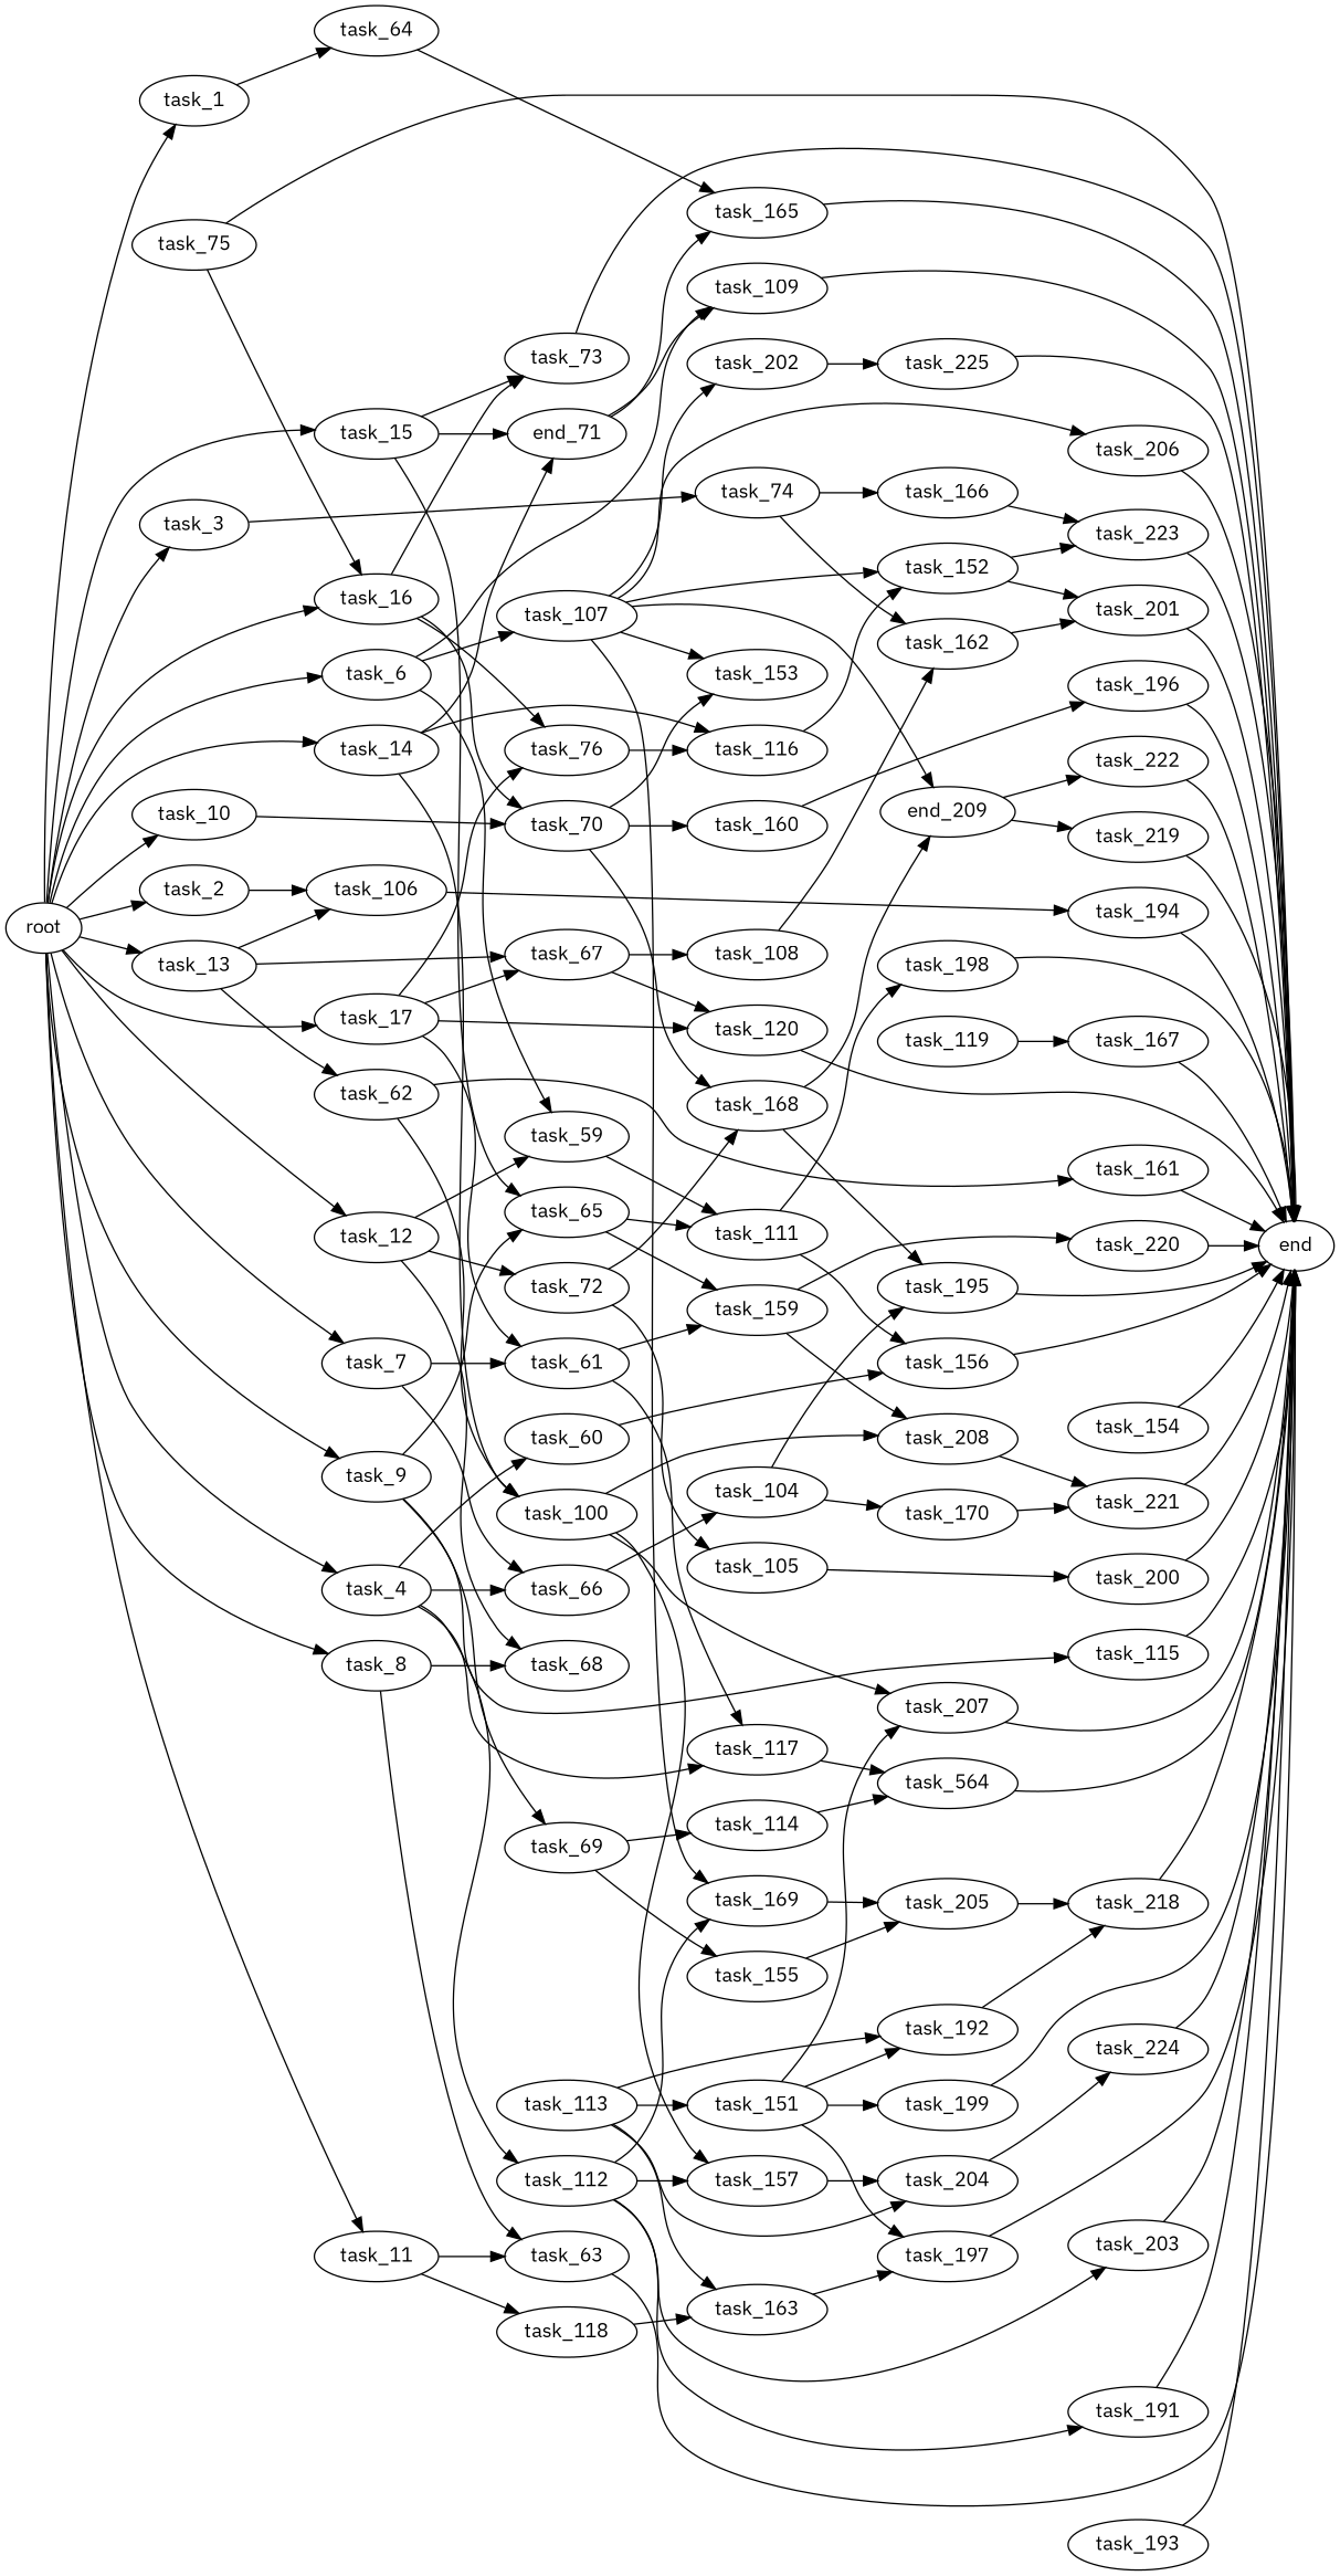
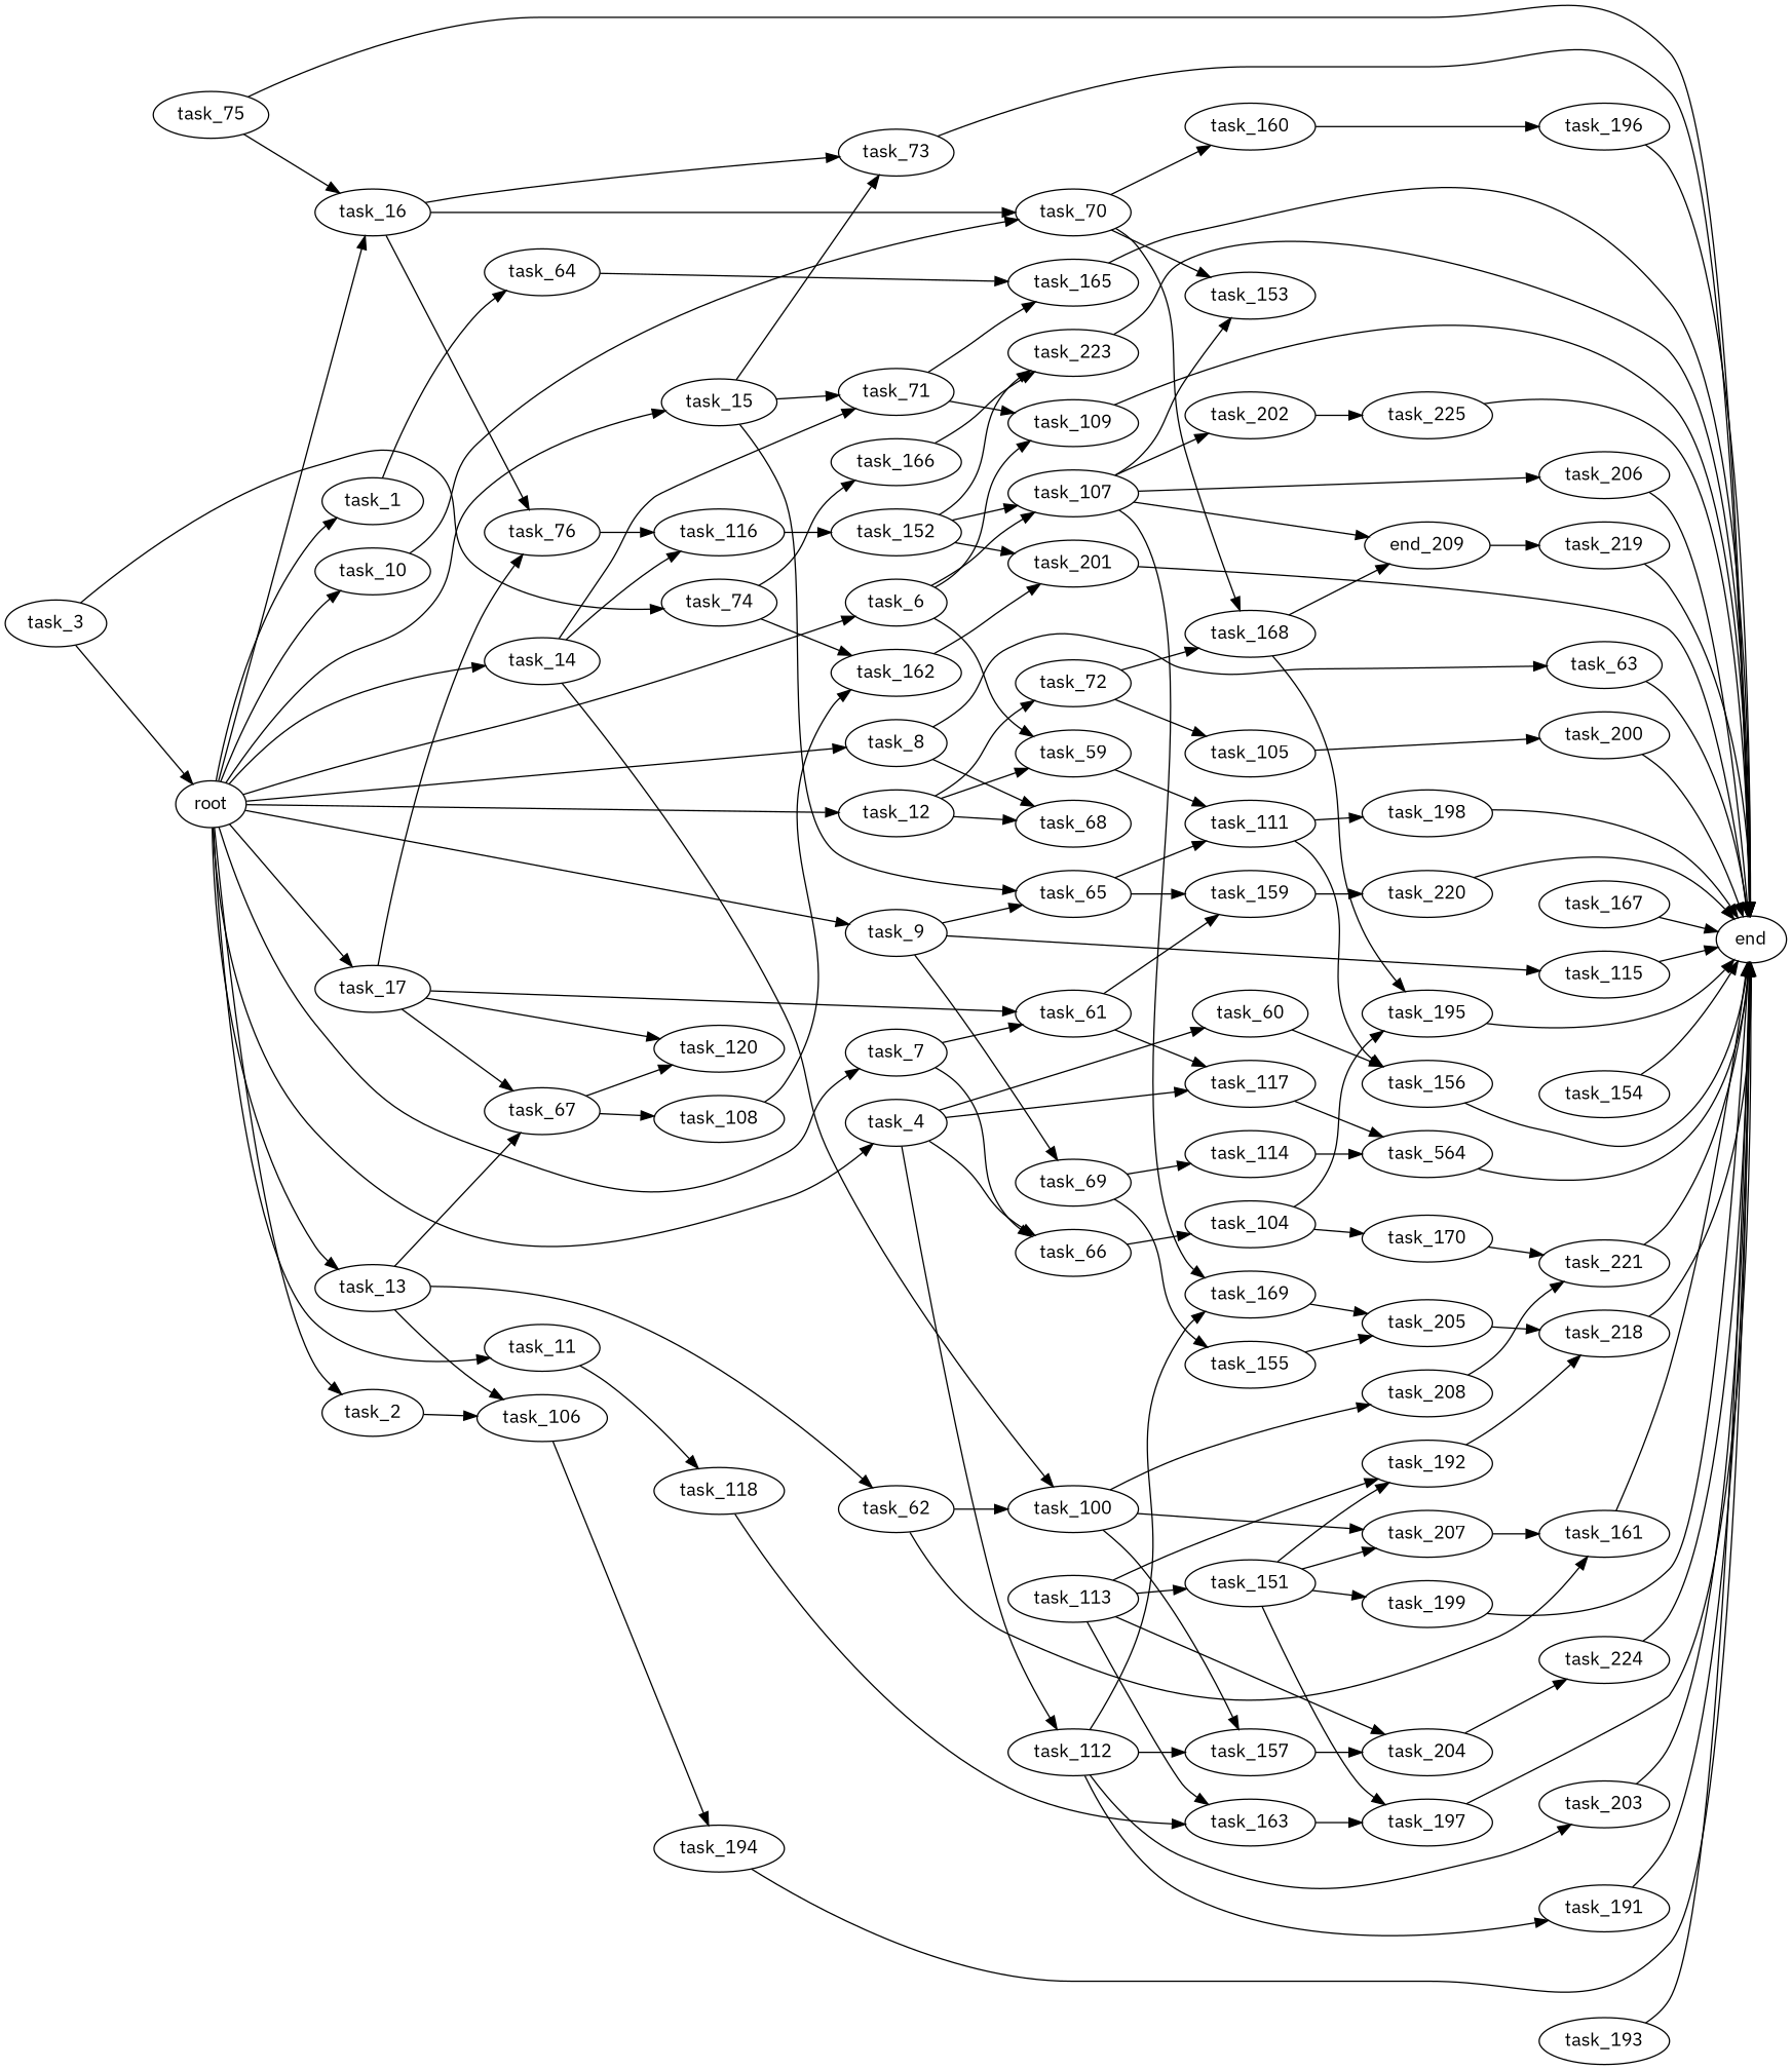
  digraph {
    fontname="IBM Plex Sans"
    rankdir=LR
    node [fontname="IBM Plex Sans"]
    edge [fontname="IBM Plex Sans"]
    root
    task_1
    task_2
    task_3
    task_4
    task_6
    task_7
    task_8
    task_9
    task_10
    task_11
    task_12
    task_13
    task_14
    task_15
    task_16
    task_17
    task_64
    task_106
    task_74
    task_60
    task_66
    task_112
    task_117
    task_59
    task_107
    task_109
    task_61
    task_63
    task_68
    task_65
    task_69
    task_115
    task_70
    task_118
    task_72
    task_62
    task_67
-   task_71 [label=end_71]
+   task_71
    n40 [label=task_100]
    task_116
    task_73
    task_76
    task_120
    task_165
    task_194
    task_162
    task_166
    task_156
    task_104
    task_169
    task_157
    task_191
    task_203
    n55 [label=task_564]
    task_113
    task_151
    task_163
    task_192
    task_204
    task_111
    task_153
    task_152
    task_202
    task_206
    n66 [label=end_209]
    end
    task_159
    task_114
    task_155
    task_160
    task_168
    task_105
    task_161
    task_108
    task_207
    task_208
    task_75
    task_198
-   task_119
    task_167
    task_220
    task_170
    task_195
    task_154
    task_205
    task_196
    task_200
    task_201
    task_223
    task_221
    task_225
-   task_222
    task_219
    task_197
    task_199
    task_218
    task_224
    task_193
    root -> task_1
    root -> task_2
-   root -> task_3
+   task_3 -> root
    root -> task_4
    root -> task_6
    root -> task_7
    root -> task_8
    root -> task_9
    root -> task_10
    root -> task_11
    root -> task_12
    root -> task_13
    root -> task_14
    root -> task_15
    root -> task_16
    root -> task_17
    task_1 -> task_64
    task_2 -> task_106
    task_3 -> task_74
    task_4 -> task_60
    task_4 -> task_66
    task_4 -> task_112
    task_4 -> task_117
    task_6 -> task_59
    task_6 -> task_107
    task_6 -> task_109
    task_7 -> task_66
    task_7 -> task_61
    task_8 -> task_63
    task_8 -> task_68
    task_9 -> task_65
    task_9 -> task_69
    task_9 -> task_115
    task_10 -> task_70
-   task_11 -> task_63
    task_11 -> task_118
    task_12 -> task_59
    task_12 -> task_68
    task_12 -> task_72
    task_13 -> task_106
    task_13 -> task_62
    task_13 -> task_67
    task_14 -> task_71
    task_14 -> n40
    task_14 -> task_116
    task_15 -> task_65
    task_15 -> task_71
    task_15 -> task_73
    task_16 -> task_70
    task_16 -> task_73
    task_16 -> task_76
    task_17 -> task_61
    task_17 -> task_67
    task_17 -> task_76
    task_17 -> task_120
    task_64 -> task_165
    task_106 -> task_194
    task_74 -> task_162
    task_74 -> task_166
    task_60 -> task_156
    task_66 -> task_104
    task_112 -> task_169
    task_112 -> task_157
    task_112 -> task_191
    task_112 -> task_203
    task_117 -> n55
    task_59 -> task_111
    task_107 -> task_169
    task_107 -> task_153
-   task_107 -> task_152
+   task_152 -> task_107
    task_107 -> task_202
    task_107 -> task_206
    task_107 -> n66
    task_109 -> end
    task_61 -> task_117
    task_61 -> task_159
    task_63 -> end
    task_65 -> task_111
    task_65 -> task_159
    task_69 -> task_114
    task_69 -> task_155
    task_115 -> end
    task_70 -> task_153
    task_70 -> task_160
    task_70 -> task_168
    task_118 -> task_163
    task_72 -> task_168
    task_72 -> task_105
    task_62 -> n40
    task_62 -> task_161
    task_67 -> task_120
    task_67 -> task_108
    task_71 -> task_109
    task_71 -> task_165
    n40 -> task_157
    n40 -> task_207
    n40 -> task_208
    task_116 -> task_152
    task_73 -> end
    task_76 -> task_116
-   task_120 -> end
    task_165 -> end
    task_194 -> end
    task_162 -> task_201
    task_166 -> task_223
    task_156 -> end
    task_104 -> task_170
    task_104 -> task_195
    task_169 -> task_205
    task_157 -> task_204
    task_191 -> end
    task_203 -> end
    n55 -> end
    task_113 -> task_151
    task_113 -> task_163
    task_113 -> task_192
    task_113 -> task_204
    task_151 -> task_192
    task_151 -> task_207
    task_151 -> task_197
    task_151 -> task_199
    task_163 -> task_197
    task_192 -> task_218
    task_204 -> task_224
    task_111 -> task_156
    task_111 -> task_198
    task_152 -> task_201
    task_152 -> task_223
    task_202 -> task_225
    task_206 -> end
-   n66 -> task_222
    n66 -> task_219
-   task_159 -> task_208
    task_159 -> task_220
    task_114 -> n55
    task_155 -> task_205
    task_160 -> task_196
    task_168 -> n66
    task_168 -> task_195
    task_105 -> task_200
    task_161 -> end
    task_108 -> task_162
-   task_207 -> end
+   task_207 -> task_161
    task_208 -> task_221
    task_75 -> task_16
    task_75 -> end
    task_198 -> end
-   task_119 -> task_167
    task_167 -> end
    task_220 -> end
    task_170 -> task_221
    task_195 -> end
    task_154 -> end
    task_205 -> task_218
    task_196 -> end
    task_200 -> end
    task_201 -> end
    task_223 -> end
    task_221 -> end
    task_225 -> end
-   task_222 -> end
    task_219 -> end
    task_197 -> end
    task_199 -> end
    task_218 -> end
    task_224 -> end
    task_193 -> end
  }
